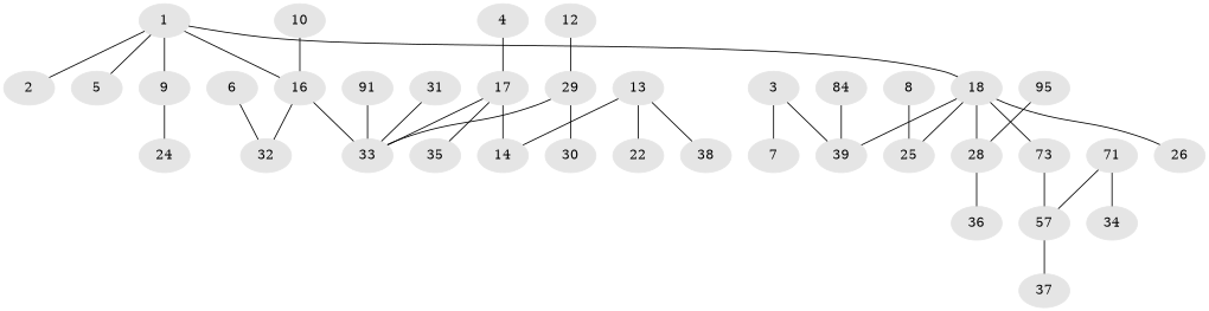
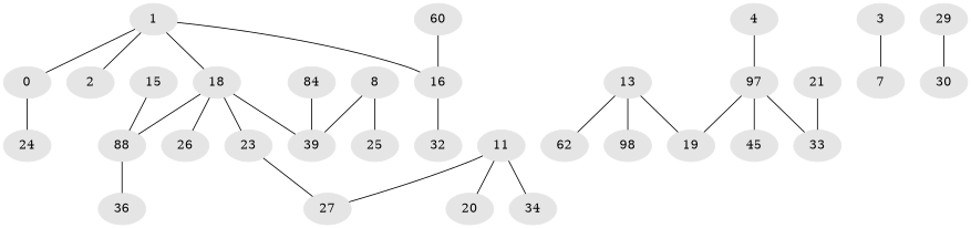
  graph {
    node [color=gray90 style=filled]
    edge [weight=1.0]
    1
    2
-   5
-   9
+   9 [label=0]
    16
    18
    24
    32
    33
    39
    25
-   28
-   23 [label=73]
+   28 [label=88]
+   23
    26
    3
    7
    4
-   17
-   19 [label=14]
-   35
-   6
+   17 [label=97]
+   19
+   35 [label=45]
    8
-   10
-   11 [label=71]
-   27 [label=57]
+   10 [label=60]
+   11
+   20
+   27
    34
-   37
-   12
    29
    30
    13
-   22
-   38
+   22 [label=62]
+   38 [label=98]
    n35 [label=84]
-   15 [label=95]
+   15
    36
-   21 [label=91]
-   31
+   21
    1 -- 2
-   1 -- 5
    1 -- 9
    1 -- 16
    1 -- 18
    9 -- 24
    16 -- 32
-   16 -- 33
    18 -- 39
-   18 -- 25
    18 -- 28
    18 -- 23
    18 -- 26
    28 -- 36
    23 -- 27
-   3 -- 39
+   8 -- 39
    3 -- 7
    4 -- 17
    17 -- 33
    17 -- 19
    17 -- 35
-   6 -- 32
    8 -- 25
    10 -- 16
+   11 -- 20
    11 -- 27
    11 -- 34
-   27 -- 37
-   12 -- 29
-   29 -- 33
    29 -- 30
    13 -- 19
    13 -- 22
    13 -- 38
    n35 -- 39
    15 -- 28
    21 -- 33
-   31 -- 33
  }
